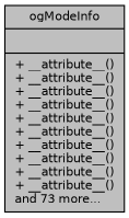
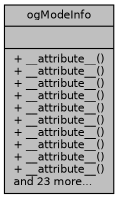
  digraph {
-   n1 [color=black fillcolor=grey75 fontcolor=black fontname=Helvetica fontsize=10 height=0.2 label="{ogModeInfo\n||+ __attribute__()\l+ __attribute__()\l+ __attribute__()\l+ __attribute__()\l+ __attribute__()\l+ __attribute__()\l+ __attribute__()\l+ __attribute__()\l+ __attribute__()\l+ __attribute__()\land 73 more...\l}" shape=record style=filled width=0.4]
+   n1 [color=black fillcolor=grey75 fontcolor=black fontname=Helvetica fontsize=10 height=0.2 label="{ogModeInfo\n||+ __attribute__()\l+ __attribute__()\l+ __attribute__()\l+ __attribute__()\l+ __attribute__()\l+ __attribute__()\l+ __attribute__()\l+ __attribute__()\l+ __attribute__()\l+ __attribute__()\land 23 more...\l}" shape=record style=filled width=0.4]
  }
